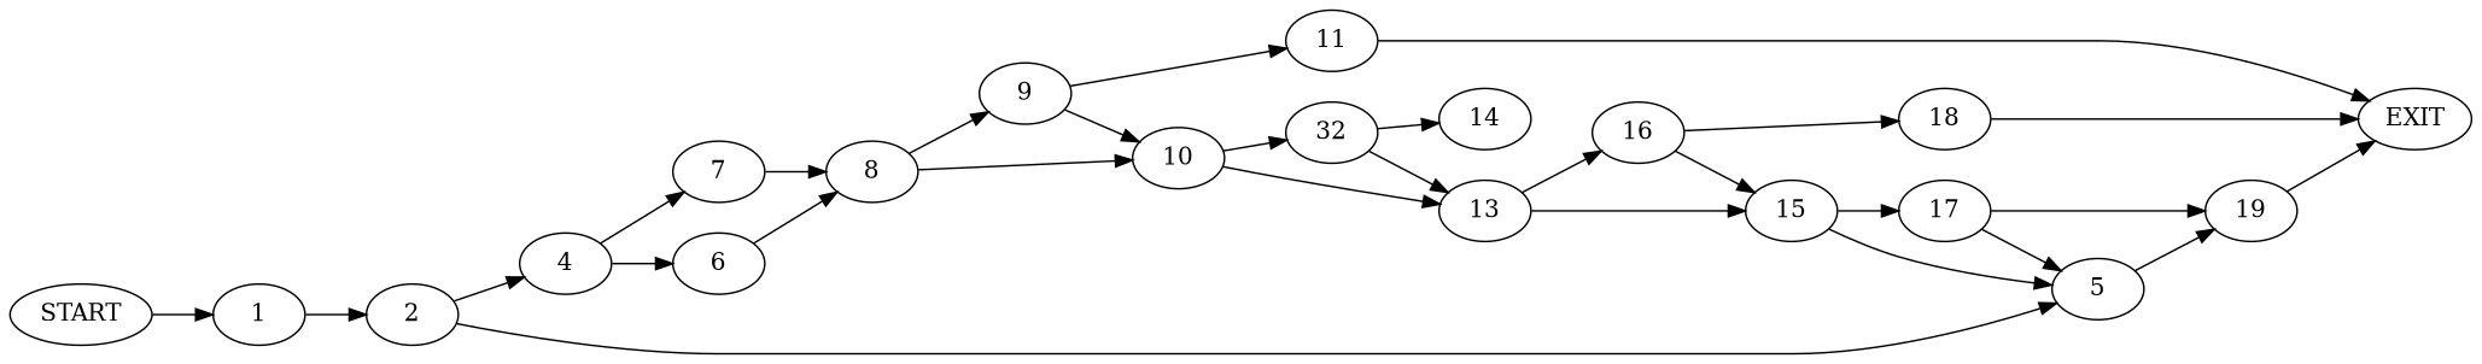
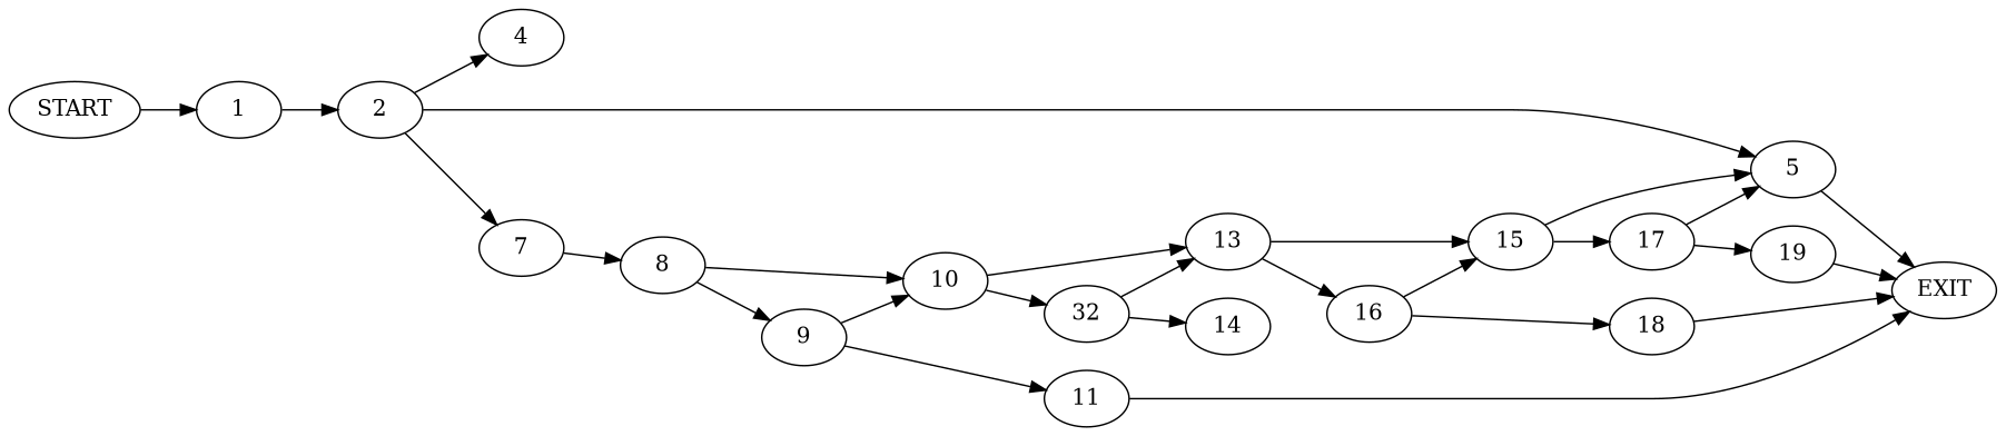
  digraph {
    rankdir=LR
    n1 [label=START]
    1
    2
    n4 [label=EXIT]
    4
    5
-   6
    7
    8
    9
    10
    11
    n13 [label=32]
    13
    14
    15
    16
    17
    18
    19
    n1 -> 1
    1 -> 2
    2 -> 4
    2 -> 5
-   4 -> 6
-   4 -> 7
-   5 -> 19
-   6 -> 8
+   2 -> 7
+   5 -> n4
    7 -> 8
    8 -> 9
    8 -> 10
    9 -> 10
    9 -> 11
    10 -> n13
    10 -> 13
    11 -> n4
    n13 -> 13
    n13 -> 14
    13 -> 15
    13 -> 16
    15 -> 5
    15 -> 17
    16 -> 15
    16 -> 18
    17 -> 5
    17 -> 19
    18 -> n4
    19 -> n4
  }
